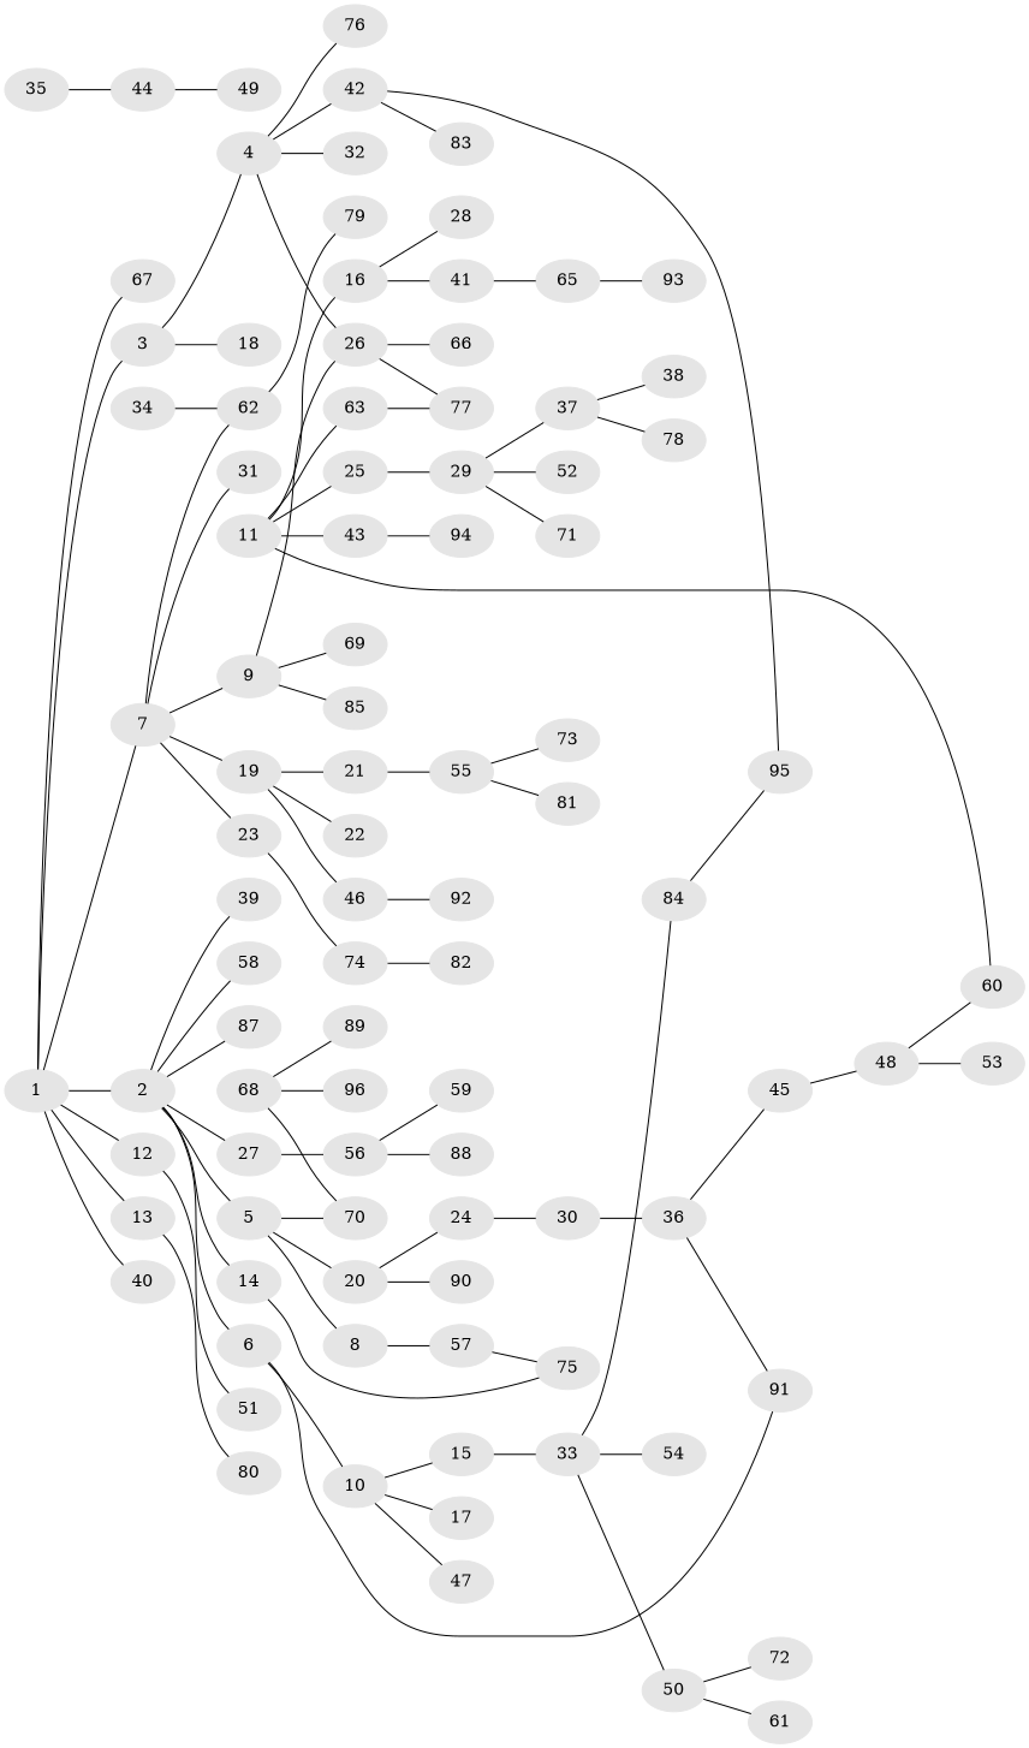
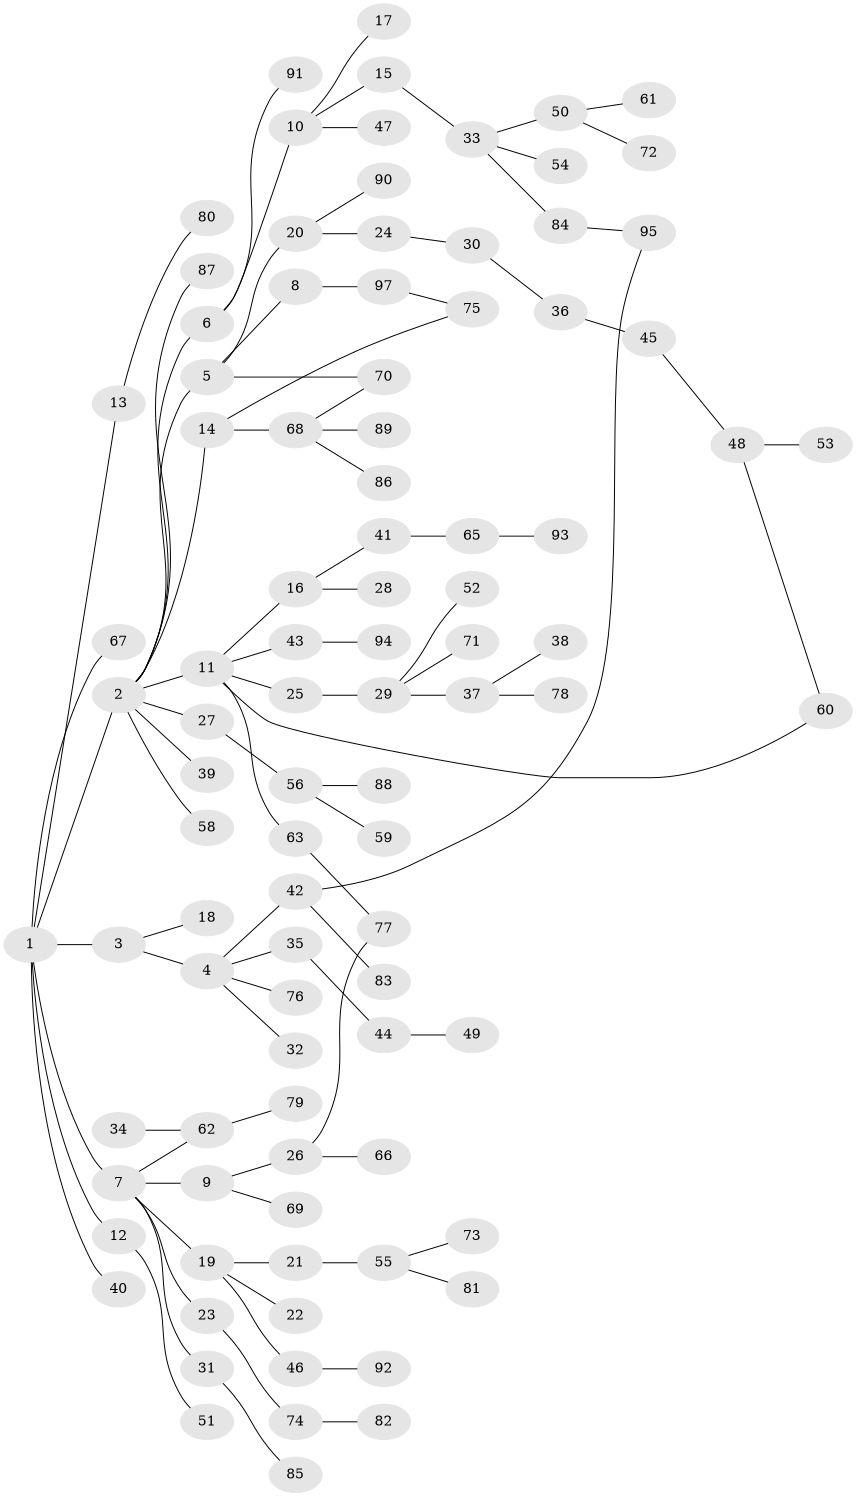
  graph {
    rankdir=LR
    node [color=gray90 style=filled]
    1
    2
    3
    7
    12
    13
    40
    67
    5
    6
    11
    14
    27
    39
    58
    87
    4
    18
    9
    19
    23
    31
    62
    51
    80
    8
    20
    70
    10
    91
    16
    25
    43
    60
    63
    68
    75
    56
    32
    35
    42
    76
    44
    83
    95
-   57
+   57 [label=97]
    24
    90
    15
    17
    47
    26
    69
    21
    22
    46
    74
    85
    79
    66
    77
    33
    28
    41
    29
    94
-   86 [label=96]
+   86
    89
    50
    54
    84
    65
    55
    92
    30
    73
    81
    82
    36
    37
    52
    71
    34
    59
    88
    38
    78
    45
    61
    72
    49
    48
    93
    53
    1 -- 2
    1 -- 3
    1 -- 7
    1 -- 12
    1 -- 13
    1 -- 40
    1 -- 67
    2 -- 5
    2 -- 6
+   2 -- 11
    2 -- 14
    2 -- 27
    2 -- 39
    2 -- 58
    2 -- 87
    3 -- 4
    3 -- 18
    7 -- 9
    7 -- 19
    7 -- 23
    7 -- 31
    7 -- 62
    12 -- 51
    13 -- 80
    5 -- 8
    5 -- 20
    5 -- 70
    6 -- 10
    6 -- 91
    11 -- 16
    11 -- 25
    11 -- 43
    11 -- 60
    11 -- 63
+   14 -- 68
    14 -- 75
    27 -- 56
    4 -- 32
-   4 -- 26
+   4 -- 35
    4 -- 42
    4 -- 76
    9 -- 26
    9 -- 69
    19 -- 21
    19 -- 22
    19 -- 46
    23 -- 74
-   9 -- 85
+   31 -- 85
    62 -- 79
    8 -- 57
    20 -- 24
    20 -- 90
    10 -- 15
    10 -- 17
    10 -- 47
    16 -- 28
    16 -- 41
    25 -- 29
    43 -- 94
    63 -- 77
    68 -- 70
    68 -- 86
    68 -- 89
    56 -- 59
    56 -- 88
    35 -- 44
    42 -- 83
    42 -- 95
    44 -- 49
    57 -- 75
    24 -- 30
    15 -- 33
    26 -- 66
    26 -- 77
    21 -- 55
    46 -- 92
    74 -- 82
    33 -- 50
    33 -- 54
    33 -- 84
    41 -- 65
    29 -- 37
    29 -- 52
    29 -- 71
    50 -- 61
    50 -- 72
    84 -- 95
    65 -- 93
    55 -- 73
    55 -- 81
    30 -- 36
-   36 -- 91
    36 -- 45
    37 -- 38
    37 -- 78
    34 -- 62
    45 -- 48
    48 -- 60
    48 -- 53
  }
